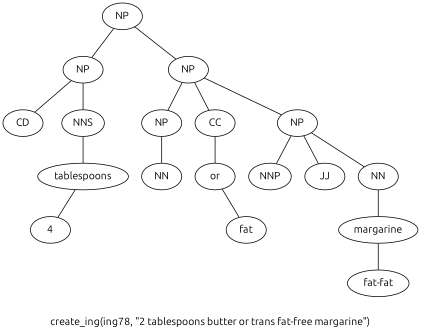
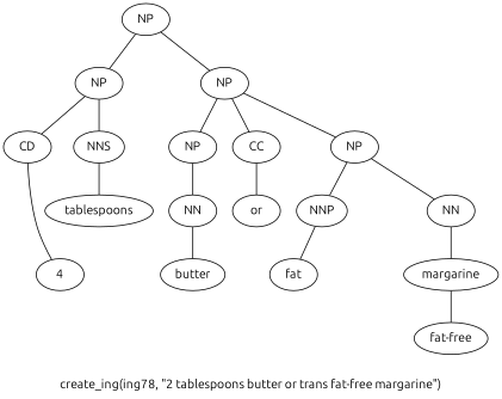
  graph {
    fontname=Ubuntu
    label="create_ing(ing78, \"2 tablespoons butter or trans fat-free margarine\")"
    node [fontname=Ubuntu]
    edge [fontname=Ubuntu]
    n1 [label=NP]
    n2 [label=NP]
    n3 [label=NP]
    n4 [label=CD]
    n5 [label=NNS]
    n6 [label=NP]
    n7 [label=CC]
    n8 [label=NP]
    n9 [label=4]
    n10 [label=tablespoons]
    n11 [label=NN]
    n12 [label=or]
    n13 [label=NNP]
-   n14 [label=JJ]
    n15 [label=NN]
+   n16 [label=butter]
    n17 [label=fat]
    n18 [label=margarine]
-   n19 [label="fat-fat"]
+   n19 [label="fat-free"]
    n1 -- n2
    n1 -- n3
    n2 -- n4
    n2 -- n5
    n3 -- n6
    n3 -- n7
    n3 -- n8
-   n10 -- n9
+   n4 -- n9
    n5 -- n10
    n6 -- n11
    n7 -- n12
    n8 -- n13
-   n8 -- n14
    n8 -- n15
-   n12 -- n17
+   n11 -- n16
+   n13 -- n17
    n15 -- n18
    n18 -- n19
  }
